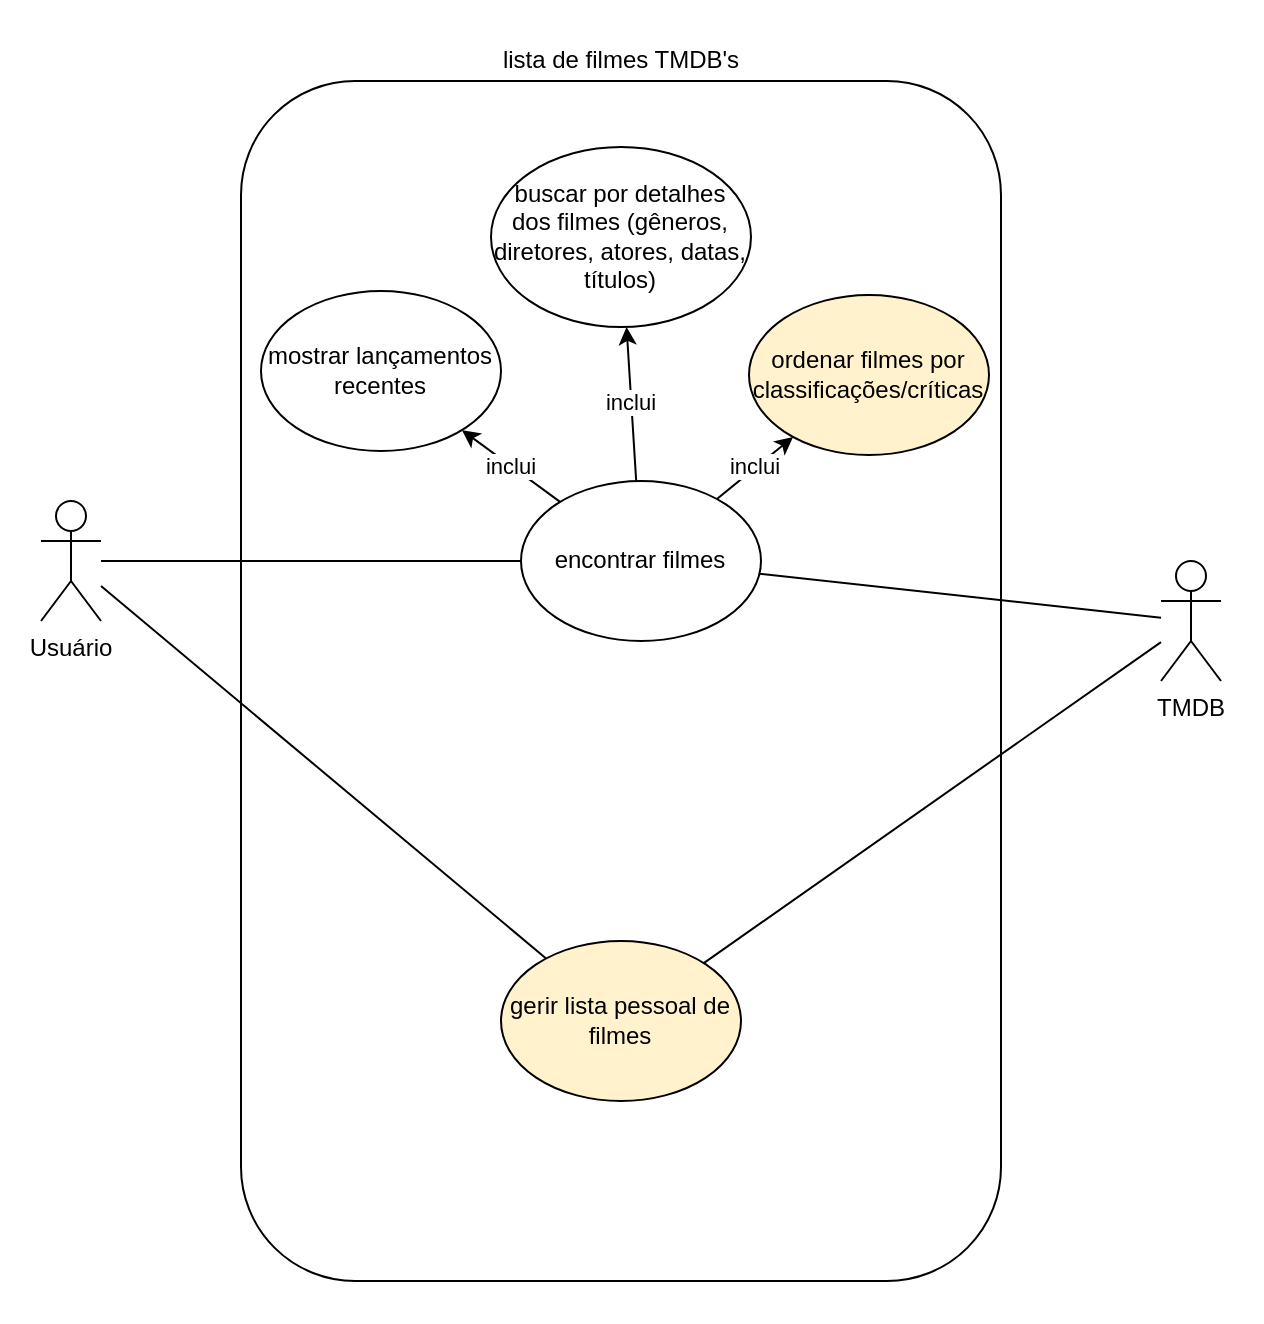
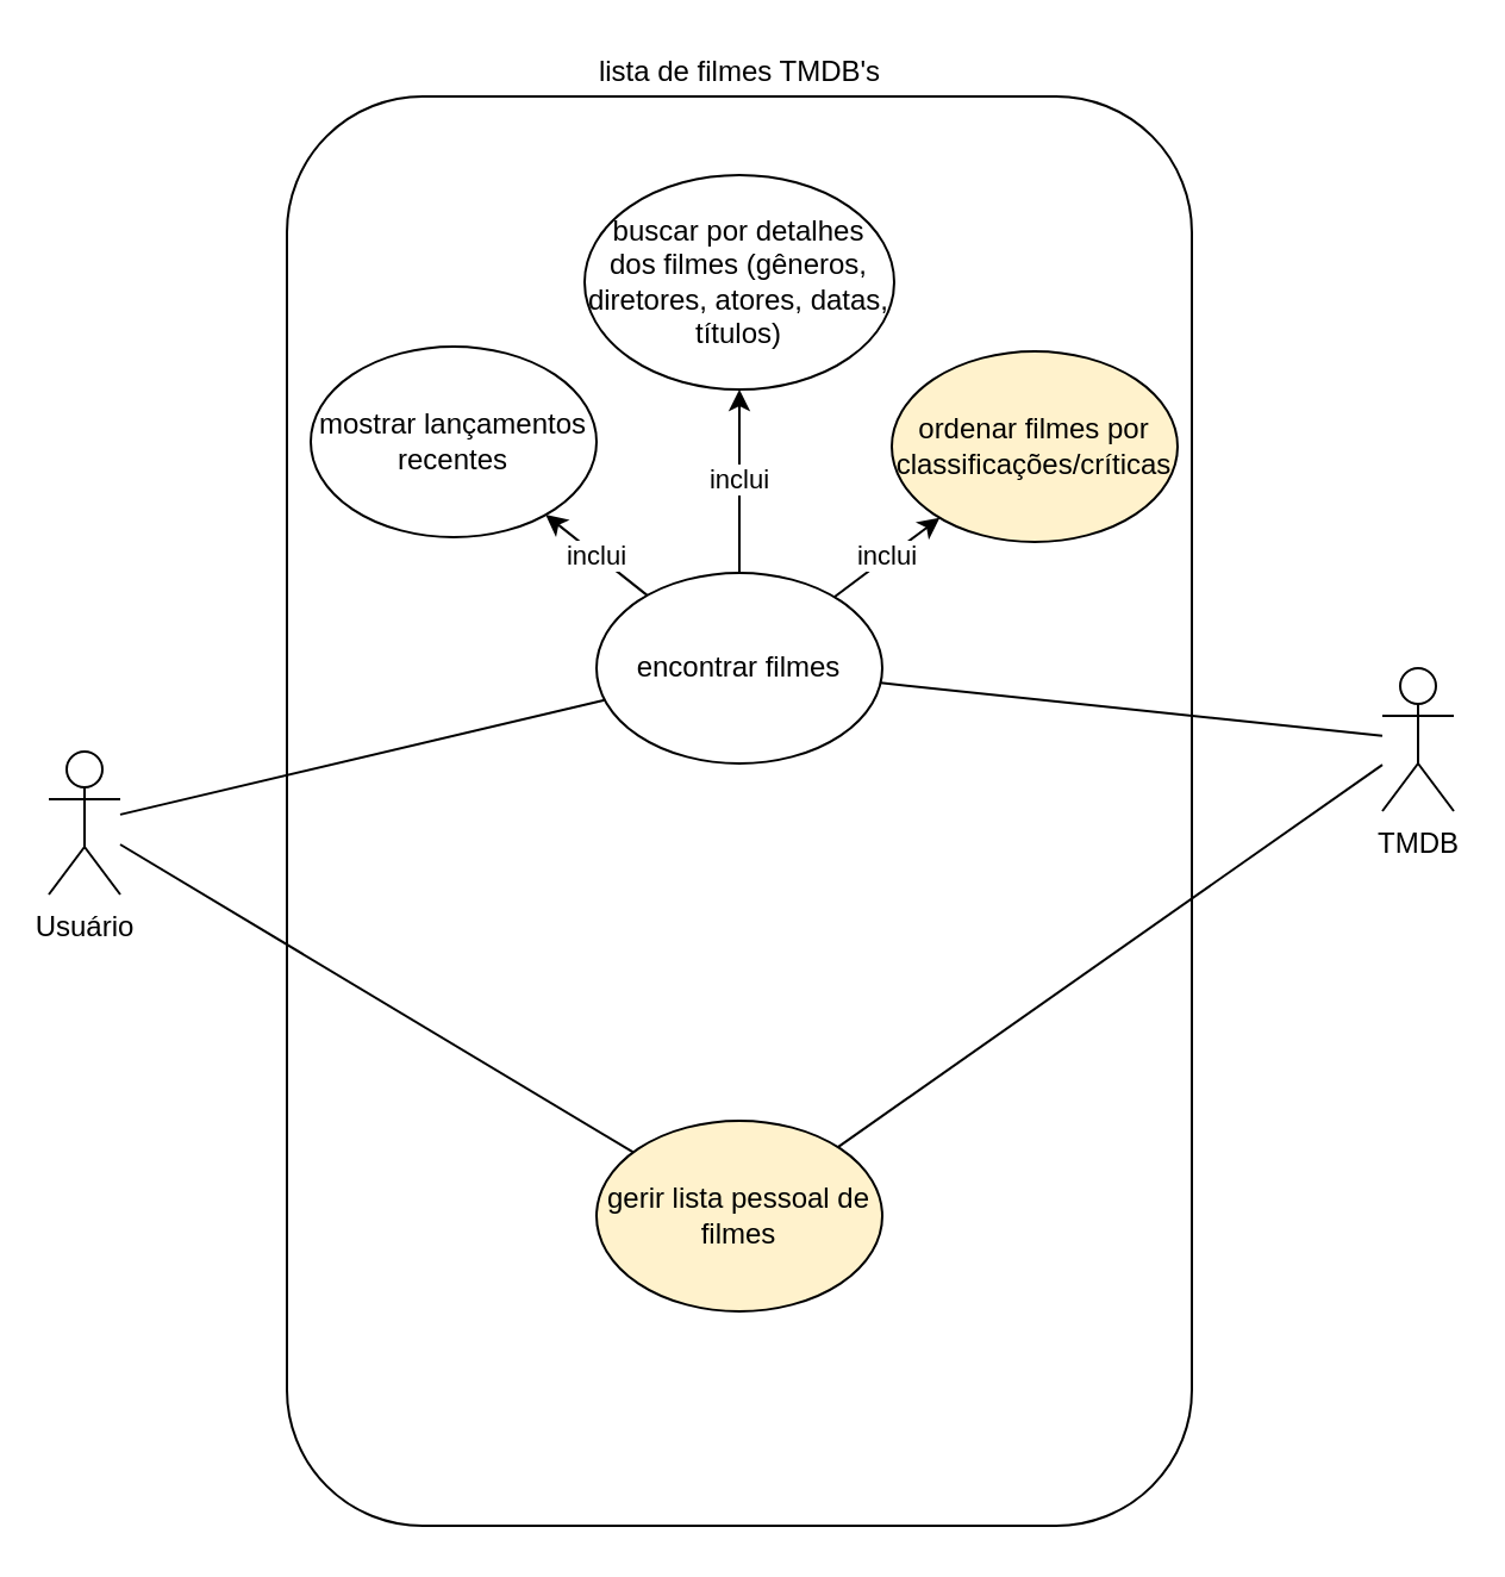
  <mxCell id="0" />
  <mxCell id="1" parent="0" />
  <mxCell id="2" value="" style="rounded=1;whiteSpace=wrap;html=1;" parent="1" vertex="1"><mxGeometry x="120" y="40" width="380" height="600" as="geometry" /></mxCell>
- <mxCell id="3" value="Usuário" style="shape=umlActor;verticalLabelPosition=bottom;verticalAlign=top;html=1;outlineConnect=0;" parent="1" vertex="1"><mxGeometry x="20" y="250" width="30" height="60" as="geometry" /></mxCell>
- <mxCell id="4" value="encontrar filmes" style="ellipse;whiteSpace=wrap;html=1;" parent="1" vertex="1"><mxGeometry x="260" y="240" width="120" height="80" as="geometry" /></mxCell>
+ <mxCell id="3" value="Usuário" style="shape=umlActor;verticalLabelPosition=bottom;verticalAlign=top;html=1;outlineConnect=0;" parent="1" vertex="1"><mxGeometry x="20" y="315" width="30" height="60" as="geometry" /></mxCell>
+ <mxCell id="4" value="encontrar filmes" style="ellipse;whiteSpace=wrap;html=1;" parent="1" vertex="1"><mxGeometry x="250" y="240" width="120" height="80" as="geometry" /></mxCell>
  <mxCell id="5" value="" style="endArrow=none;html=1;" parent="1" source="3" target="4" edge="1"><mxGeometry width="50" height="50" relative="1" as="geometry"><mxPoint x="350" y="410" as="sourcePoint" /><mxPoint x="400" y="360" as="targetPoint" /></mxGeometry></mxCell>
  <mxCell id="6" value="TMDB" style="shape=umlActor;verticalLabelPosition=bottom;verticalAlign=top;html=1;outlineConnect=0;" parent="1" vertex="1"><mxGeometry x="580" y="280" width="30" height="60" as="geometry" /></mxCell>
  <mxCell id="7" value="" style="endArrow=none;html=1;" parent="1" source="4" target="6" edge="1"><mxGeometry width="50" height="50" relative="1" as="geometry"><mxPoint x="350" y="400" as="sourcePoint" /><mxPoint x="400" y="350" as="targetPoint" /></mxGeometry></mxCell>
  <mxCell id="8" value="gerir lista pessoal de filmes" style="ellipse;whiteSpace=wrap;html=1;fillColor=#fff2cc;" parent="1" vertex="1"><mxGeometry x="250" y="470" width="120" height="80" as="geometry" /></mxCell>
  <mxCell id="9" value="" style="endArrow=none;html=1;" parent="1" source="8" target="3" edge="1"><mxGeometry width="50" height="50" relative="1" as="geometry"><mxPoint x="350" y="390" as="sourcePoint" /><mxPoint x="400" y="340" as="targetPoint" /></mxGeometry></mxCell>
  <mxCell id="10" value="buscar por detalhes dos filmes (gêneros, diretores, atores, datas, títulos)" style="ellipse;whiteSpace=wrap;html=1;" parent="1" vertex="1"><mxGeometry x="245" y="73" width="130" height="90" as="geometry" /></mxCell>
  <mxCell id="11" value="lista de filmes TMDB's" style="text;html=1;align=center;verticalAlign=middle;resizable=0;points=[];autosize=1;" parent="1" vertex="1"><mxGeometry x="245" y="20" width="130" height="20" as="geometry" /></mxCell>
  <mxCell id="12" value="inclui" style="endArrow=classic;html=1;" parent="1" source="4" target="10" edge="1"><mxGeometry width="50" height="50" relative="1" as="geometry"><mxPoint x="348" y="372" as="sourcePoint" /><mxPoint x="398" y="322" as="targetPoint" /></mxGeometry></mxCell>
  <mxCell id="13" value="" style="endArrow=none;html=1;" parent="1" source="8" target="6" edge="1"><mxGeometry width="50" height="50" relative="1" as="geometry"><mxPoint x="348" y="372" as="sourcePoint" /><mxPoint x="398" y="322" as="targetPoint" /></mxGeometry></mxCell>
  <mxCell id="14" value="mostrar lançamentos recentes" style="ellipse;whiteSpace=wrap;html=1;" vertex="1" parent="1"><mxGeometry x="130" y="145" width="120" height="80" as="geometry" /></mxCell>
  <mxCell id="15" value="ordenar filmes por classificações/críticas" style="ellipse;whiteSpace=wrap;html=1;fillColor=#fff2cc;" vertex="1" parent="1"><mxGeometry x="374" y="147" width="120" height="80" as="geometry" /></mxCell>
  <mxCell id="16" value="inclui" style="endArrow=classic;html=1;" edge="1" parent="1" source="4" target="15"><mxGeometry width="50" height="50" relative="1" as="geometry"><mxPoint x="320" y="250" as="sourcePoint" /><mxPoint x="320" y="173" as="targetPoint" /></mxGeometry></mxCell>
  <mxCell id="17" value="inclui" style="endArrow=classic;html=1;" edge="1" parent="1" source="4" target="14"><mxGeometry width="50" height="50" relative="1" as="geometry"><mxPoint x="330" y="260" as="sourcePoint" /><mxPoint x="330" y="183" as="targetPoint" /></mxGeometry></mxCell>
